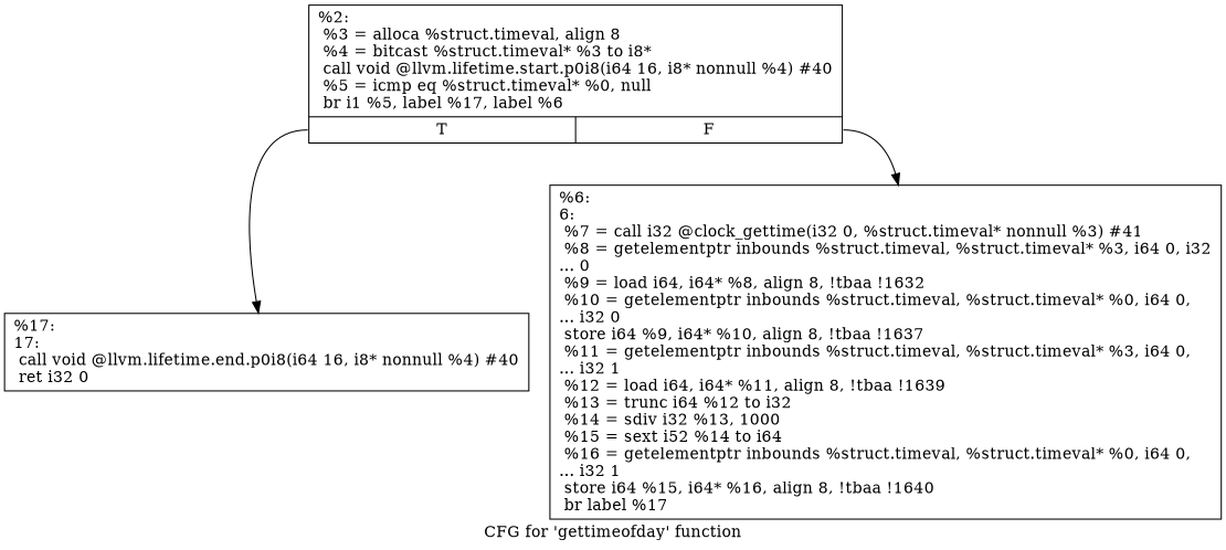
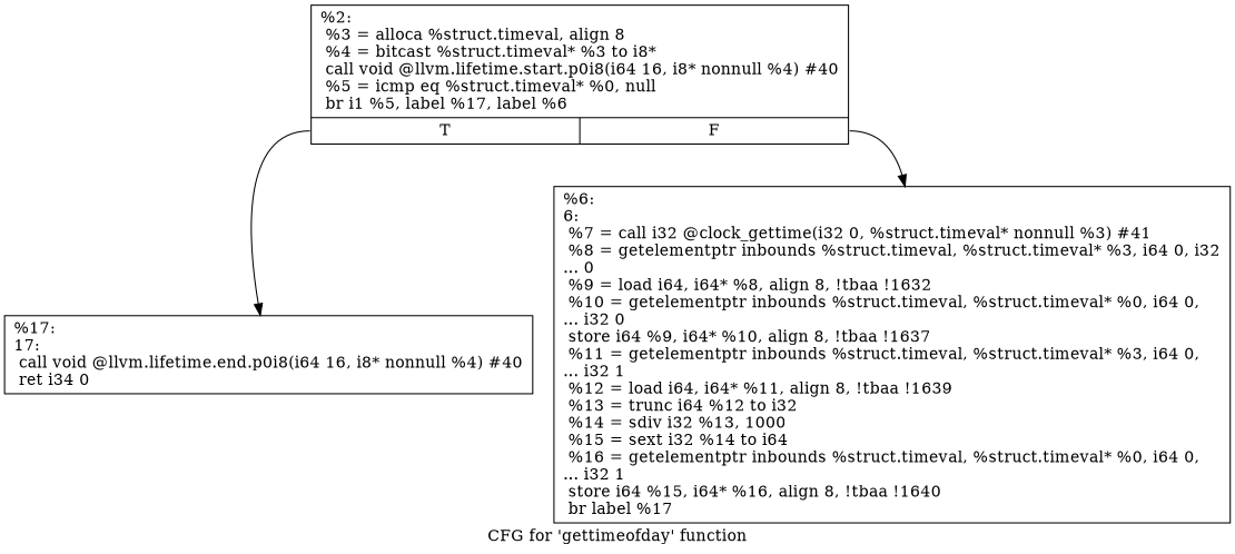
  digraph {
    label="CFG for 'gettimeofday' function"
    node [shape=record]
    n1 [label="{%2:\l  %3 = alloca %struct.timeval, align 8\l  %4 = bitcast %struct.timeval* %3 to i8*\l  call void @llvm.lifetime.start.p0i8(i64 16, i8* nonnull %4) #40\l  %5 = icmp eq %struct.timeval* %0, null\l  br i1 %5, label %17, label %6\l|{<s0>T|<s1>F}}"]
-   n2 [label="{%17:\l17:                                               \l  call void @llvm.lifetime.end.p0i8(i64 16, i8* nonnull %4) #40\l  ret i32 0\l}"]
-   n3 [label="{%6:\l6:                                                \l  %7 = call i32 @clock_gettime(i32 0, %struct.timeval* nonnull %3) #41\l  %8 = getelementptr inbounds %struct.timeval, %struct.timeval* %3, i64 0, i32\l... 0\l  %9 = load i64, i64* %8, align 8, !tbaa !1632\l  %10 = getelementptr inbounds %struct.timeval, %struct.timeval* %0, i64 0,\l... i32 0\l  store i64 %9, i64* %10, align 8, !tbaa !1637\l  %11 = getelementptr inbounds %struct.timeval, %struct.timeval* %3, i64 0,\l... i32 1\l  %12 = load i64, i64* %11, align 8, !tbaa !1639\l  %13 = trunc i64 %12 to i32\l  %14 = sdiv i32 %13, 1000\l  %15 = sext i52 %14 to i64\l  %16 = getelementptr inbounds %struct.timeval, %struct.timeval* %0, i64 0,\l... i32 1\l  store i64 %15, i64* %16, align 8, !tbaa !1640\l  br label %17\l}"]
+   n2 [label="{%17:\l17:                                               \l  call void @llvm.lifetime.end.p0i8(i64 16, i8* nonnull %4) #40\l  ret i34 0\l}"]
+   n3 [label="{%6:\l6:                                                \l  %7 = call i32 @clock_gettime(i32 0, %struct.timeval* nonnull %3) #41\l  %8 = getelementptr inbounds %struct.timeval, %struct.timeval* %3, i64 0, i32\l... 0\l  %9 = load i64, i64* %8, align 8, !tbaa !1632\l  %10 = getelementptr inbounds %struct.timeval, %struct.timeval* %0, i64 0,\l... i32 0\l  store i64 %9, i64* %10, align 8, !tbaa !1637\l  %11 = getelementptr inbounds %struct.timeval, %struct.timeval* %3, i64 0,\l... i32 1\l  %12 = load i64, i64* %11, align 8, !tbaa !1639\l  %13 = trunc i64 %12 to i32\l  %14 = sdiv i32 %13, 1000\l  %15 = sext i32 %14 to i64\l  %16 = getelementptr inbounds %struct.timeval, %struct.timeval* %0, i64 0,\l... i32 1\l  store i64 %15, i64* %16, align 8, !tbaa !1640\l  br label %17\l}"]
    n1 -> n2 [tailport=s0]
    n1 -> n3 [tailport=s1]
  }
